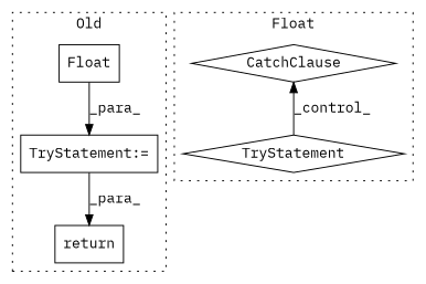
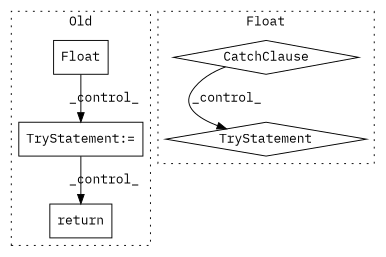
  digraph {
    fontname="IBM Plex Mono"
    node [fontname="IBM Plex Mono" shape=box]
    edge [fontname="IBM Plex Mono"]
    n1 [a=32 l="6,1" label=Float s="2832,2843"]
    n2 [a=7 l=1 label="TryStatement:=" s=2831]
    n3 [a=41 l=7 label=return s=3514]
    n4 [a=12 l="11,2" label=CatchClause s="5268,5299" shape=diamond]
    n5 [a=54 l=4 label=TryStatement s=4837 shape=diamond]
    subgraph cluster_1 {
      label=Old
      style=dotted
      n1
      n2
      n3
    }
    subgraph cluster_2 {
      label=Float
      style=dotted
      n4
      n5
    }
-   n1 -> n2 [label=_para_]
-   n2 -> n3 [label=_para_]
-   n5 -> n4 [label=_control_]
+   n1 -> n2 [label=_control_]
+   n2 -> n3 [label=_control_]
+   n4 -> n5 [label=_control_]
  }
